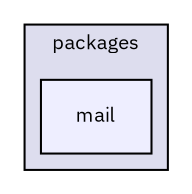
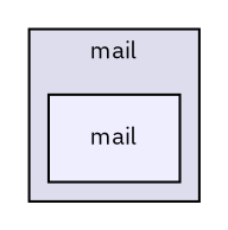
  digraph {
    compound=true
    rankdir=LR
    fontname="IBM Plex Sans"
    n1 [fillcolor="#eeeeff" fontname="IBM Plex Sans" fontsize=10 label=mail pencolor=black shape=box style=filled]
    subgraph cluster_1 {
      bgcolor="#ddddee"
      fontsize=10
-     label=packages
+     label=mail
      pencolor=black
      n1
    }
  }
